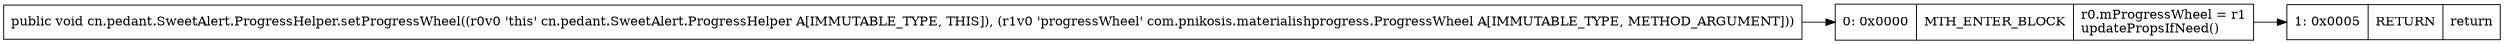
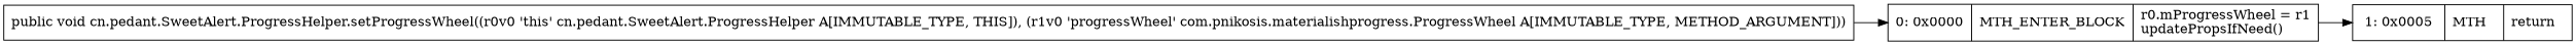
  digraph {
    rankdir=LR
    node [shape=record]
    n1 [label="{0\:\ 0x0000|MTH_ENTER_BLOCK\l|r0.mProgressWheel = r1\lupdatePropsIfNeed()\l}"]
-   n2 [label="{1\:\ 0x0005|RETURN\l|return\l}"]
+   n2 [label="{1\:\ 0x0005|MTH\l|return\l}"]
    n3 [label="{public void cn.pedant.SweetAlert.ProgressHelper.setProgressWheel((r0v0 'this' cn.pedant.SweetAlert.ProgressHelper A[IMMUTABLE_TYPE, THIS]), (r1v0 'progressWheel' com.pnikosis.materialishprogress.ProgressWheel A[IMMUTABLE_TYPE, METHOD_ARGUMENT])) }"]
    n1 -> n2
    n3 -> n1
  }
